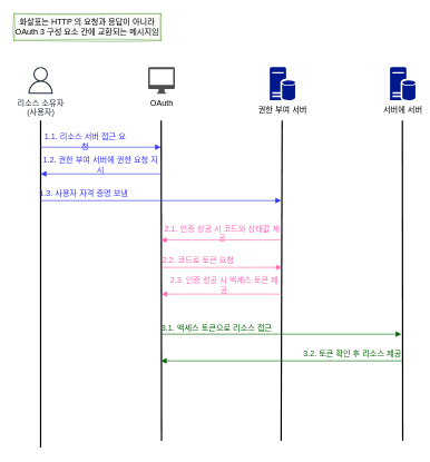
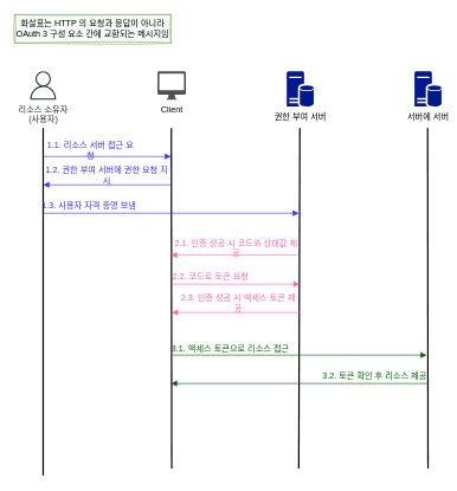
  <mxCell id="0" />
  <mxCell id="1" parent="0" />
  <mxCell id="2" value="리소스 소유자&lt;br&gt;(사용자)" style="sketch=0;outlineConnect=0;fontColor=#232F3E;gradientColor=none;fillColor=#232F3D;strokeColor=none;dashed=0;verticalLabelPosition=bottom;verticalAlign=top;align=center;html=1;fontSize=12;fontStyle=0;aspect=fixed;pointerEvents=1;shape=mxgraph.aws4.user;" parent="1" vertex="1"><mxGeometry x="40" y="100" width="40" height="40" as="geometry" /></mxCell>
- <mxCell id="3" value="OAuth" style="sketch=0;pointerEvents=1;shadow=0;dashed=0;html=1;strokeColor=none;fillColor=#505050;labelPosition=center;verticalLabelPosition=bottom;verticalAlign=top;outlineConnect=0;align=center;shape=mxgraph.office.devices.mac_client;" parent="1" vertex="1"><mxGeometry x="221" y="100" width="40" height="40" as="geometry" /></mxCell>
+ <mxCell id="3" value="Client" style="sketch=0;pointerEvents=1;shadow=0;dashed=0;html=1;strokeColor=none;fillColor=#505050;labelPosition=center;verticalLabelPosition=bottom;verticalAlign=top;outlineConnect=0;align=center;shape=mxgraph.office.devices.mac_client;" parent="1" vertex="1"><mxGeometry x="221" y="100" width="40" height="40" as="geometry" /></mxCell>
  <mxCell id="4" value="권한 부여 서버" style="sketch=0;aspect=fixed;pointerEvents=1;shadow=0;dashed=0;html=1;strokeColor=none;labelPosition=center;verticalLabelPosition=bottom;verticalAlign=top;align=center;fillColor=#00188D;shape=mxgraph.mscae.enterprise.database_server" parent="1" vertex="1"><mxGeometry x="403" y="100" width="38" height="50" as="geometry" /></mxCell>
  <mxCell id="5" value="서버에 서버" style="sketch=0;aspect=fixed;pointerEvents=1;shadow=0;dashed=0;html=1;strokeColor=none;labelPosition=center;verticalLabelPosition=bottom;verticalAlign=top;align=center;fillColor=#00188D;shape=mxgraph.mscae.enterprise.database_server" parent="1" vertex="1"><mxGeometry x="583" y="100" width="38" height="50" as="geometry" /></mxCell>
  <mxCell id="6" value="" style="endArrow=none;html=1;rounded=0;strokeWidth=2;" parent="1" edge="1"><mxGeometry width="50" height="50" relative="1" as="geometry"><mxPoint x="60" y="670" as="sourcePoint" /><mxPoint x="60" y="180" as="targetPoint" /></mxGeometry></mxCell>
  <mxCell id="7" value="" style="endArrow=none;html=1;rounded=0;strokeWidth=2;" parent="1" edge="1"><mxGeometry width="50" height="50" relative="1" as="geometry"><mxPoint x="241" y="660" as="sourcePoint" /><mxPoint x="240.5" y="180" as="targetPoint" /></mxGeometry></mxCell>
  <mxCell id="8" value="" style="endArrow=none;html=1;rounded=0;strokeWidth=2;" parent="1" edge="1"><mxGeometry width="50" height="50" relative="1" as="geometry"><mxPoint x="420" y="660" as="sourcePoint" /><mxPoint x="421.5" y="180" as="targetPoint" /></mxGeometry></mxCell>
  <mxCell id="9" value="" style="endArrow=none;html=1;rounded=0;strokeWidth=2;" parent="1" edge="1"><mxGeometry width="50" height="50" relative="1" as="geometry"><mxPoint x="602" y="660" as="sourcePoint" /><mxPoint x="601.5" y="180" as="targetPoint" /></mxGeometry></mxCell>
  <mxCell id="10" value="화살표는 HTTP 의 요청과 응답이 아니라 OAuth 3 구성 요소 간에 교환되는 메시지임" style="text;html=1;align=center;verticalAlign=middle;whiteSpace=wrap;rounded=0;fillColor=#d5e8d4;strokeColor=#82b366;sketch=1;curveFitting=1;jiggle=2;" parent="1" vertex="1"><mxGeometry x="20" y="20" width="220" height="40" as="geometry" /></mxCell>
  <mxCell id="11" value="" style="endArrow=block;html=1;rounded=0;endFill=1;fontColor=#3333FF;strokeColor=#3333FF;" parent="1" edge="1"><mxGeometry width="50" height="50" relative="1" as="geometry"><mxPoint x="60" y="220" as="sourcePoint" /><mxPoint x="240" y="220" as="targetPoint" /></mxGeometry></mxCell>
  <mxCell id="12" value="" style="endArrow=block;html=1;rounded=0;endFill=1;fontColor=#FF66B3;strokeColor=#FF66B3;" parent="1" edge="1"><mxGeometry width="50" height="50" relative="1" as="geometry"><mxPoint x="241" y="400" as="sourcePoint" /><mxPoint x="421" y="400" as="targetPoint" /></mxGeometry></mxCell>
  <mxCell id="13" value="" style="endArrow=block;html=1;rounded=0;endFill=1;fontColor=#006600;strokeColor=#006600;" parent="1" edge="1"><mxGeometry width="50" height="50" relative="1" as="geometry"><mxPoint x="241" y="500" as="sourcePoint" /><mxPoint x="600" y="500" as="targetPoint" /></mxGeometry></mxCell>
  <mxCell id="14" value="" style="endArrow=block;html=1;rounded=0;endFill=1;fontColor=#3333FF;strokeColor=#3333FF;" parent="1" edge="1"><mxGeometry width="50" height="50" relative="1" as="geometry"><mxPoint x="240" y="260" as="sourcePoint" /><mxPoint x="60" y="260" as="targetPoint" /></mxGeometry></mxCell>
  <mxCell id="15" value="" style="endArrow=block;html=1;rounded=0;endFill=1;fontColor=#FF66B3;strokeColor=#FF66B3;" parent="1" edge="1"><mxGeometry width="50" height="50" relative="1" as="geometry"><mxPoint x="420" y="359" as="sourcePoint" /><mxPoint x="240" y="359" as="targetPoint" /></mxGeometry></mxCell>
  <mxCell id="16" value="" style="endArrow=block;html=1;rounded=0;endFill=1;fontStyle=0;fontColor=#006600;strokeColor=#006600;" parent="1" edge="1"><mxGeometry width="50" height="50" relative="1" as="geometry"><mxPoint x="602" y="540" as="sourcePoint" /><mxPoint x="240" y="540" as="targetPoint" /></mxGeometry></mxCell>
  <mxCell id="17" value="" style="endArrow=block;html=1;rounded=0;endFill=1;fontColor=#FF66B3;strokeColor=#FF66B3;" parent="1" edge="1"><mxGeometry width="50" height="50" relative="1" as="geometry"><mxPoint x="421" y="440" as="sourcePoint" /><mxPoint x="241" y="440" as="targetPoint" /></mxGeometry></mxCell>
  <mxCell id="18" value="" style="endArrow=block;html=1;rounded=0;endFill=1;fontColor=#3333FF;strokeColor=#3333FF;" parent="1" edge="1"><mxGeometry width="50" height="50" relative="1" as="geometry"><mxPoint x="60" y="300" as="sourcePoint" /><mxPoint x="420" y="300" as="targetPoint" /></mxGeometry></mxCell>
  <mxCell id="19" value="1.1. 리소스 서버 접근 요청" style="text;html=1;align=center;verticalAlign=middle;whiteSpace=wrap;rounded=0;fontColor=#3333FF;" parent="1" vertex="1"><mxGeometry x="62" y="201" width="130" height="20" as="geometry" /></mxCell>
  <mxCell id="20" value="1.2. 권한 부여 서버에 권한 요청 지시" style="text;html=1;align=center;verticalAlign=middle;whiteSpace=wrap;rounded=0;fontColor=#3333FF;" parent="1" vertex="1"><mxGeometry x="60" y="237" width="180" height="20" as="geometry" /></mxCell>
  <mxCell id="21" value="1.3. 사용자 자격 증명 보냄" style="text;html=1;align=center;verticalAlign=middle;whiteSpace=wrap;rounded=0;fontColor=#3333FF;" parent="1" vertex="1"><mxGeometry x="35" y="280" width="180" height="20" as="geometry" /></mxCell>
  <mxCell id="22" value="2.1. 인증 성공 시 코드와 상태값 제공" style="text;html=1;align=center;verticalAlign=middle;whiteSpace=wrap;rounded=0;fontColor=#FF66B3;" parent="1" vertex="1"><mxGeometry x="242" y="338" width="180" height="21" as="geometry" /></mxCell>
  <mxCell id="23" value="2.2. 코드로 토큰 요청" style="text;html=1;align=center;verticalAlign=middle;whiteSpace=wrap;rounded=0;fontColor=#FF66B3;" parent="1" vertex="1"><mxGeometry x="212" y="380" width="168" height="20" as="geometry" /></mxCell>
  <mxCell id="24" value="2.3. 인증 성공 시 액세스 토큰 제공" style="text;html=1;align=center;verticalAlign=middle;whiteSpace=wrap;rounded=0;fontColor=#FF66B3;" parent="1" vertex="1"><mxGeometry x="251" y="417" width="168" height="20" as="geometry" /></mxCell>
  <mxCell id="25" value="3.1. 액세스 토큰으로 리소스 접근" style="text;html=1;align=center;verticalAlign=middle;whiteSpace=wrap;rounded=0;fontColor=#006600;" parent="1" vertex="1"><mxGeometry x="240" y="481" width="168" height="20" as="geometry" /></mxCell>
  <mxCell id="26" value="3.2. 토큰 확인 후 리소스 제공" style="text;html=1;align=center;verticalAlign=middle;whiteSpace=wrap;rounded=0;fontColor=#006600;" parent="1" vertex="1"><mxGeometry x="443" y="520" width="168" height="20" as="geometry" /></mxCell>
